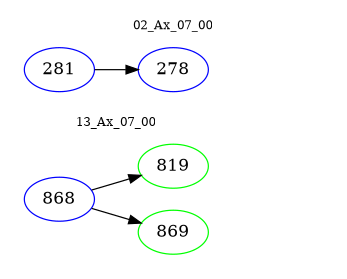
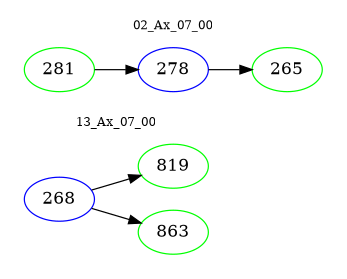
  digraph {
    rankdir=LR
    node [color=green]
    edge [color=black]
-   n1 [color=blue label=868]
-   n2 [label=869]
+   n1 [color=blue label=268]
+   n2 [label=863]
    n3 [label=819]
    n4 [color=blue label=278]
-   n6 [color=blue label=281]
+   n5 [label=265]
+   n6 [label=281]
    subgraph cluster_1 {
      color=white
      fontsize=10
      label="13_Ax_07_00"
      n1
      n2
      n3
    }
    subgraph cluster_2 {
      color=white
      fontsize=10
      label="02_Ax_07_00"
      n4
+     n5
      n6
    }
    n1 -> n2
    n1 -> n3
+   n4 -> n5
    n6 -> n4
  }
